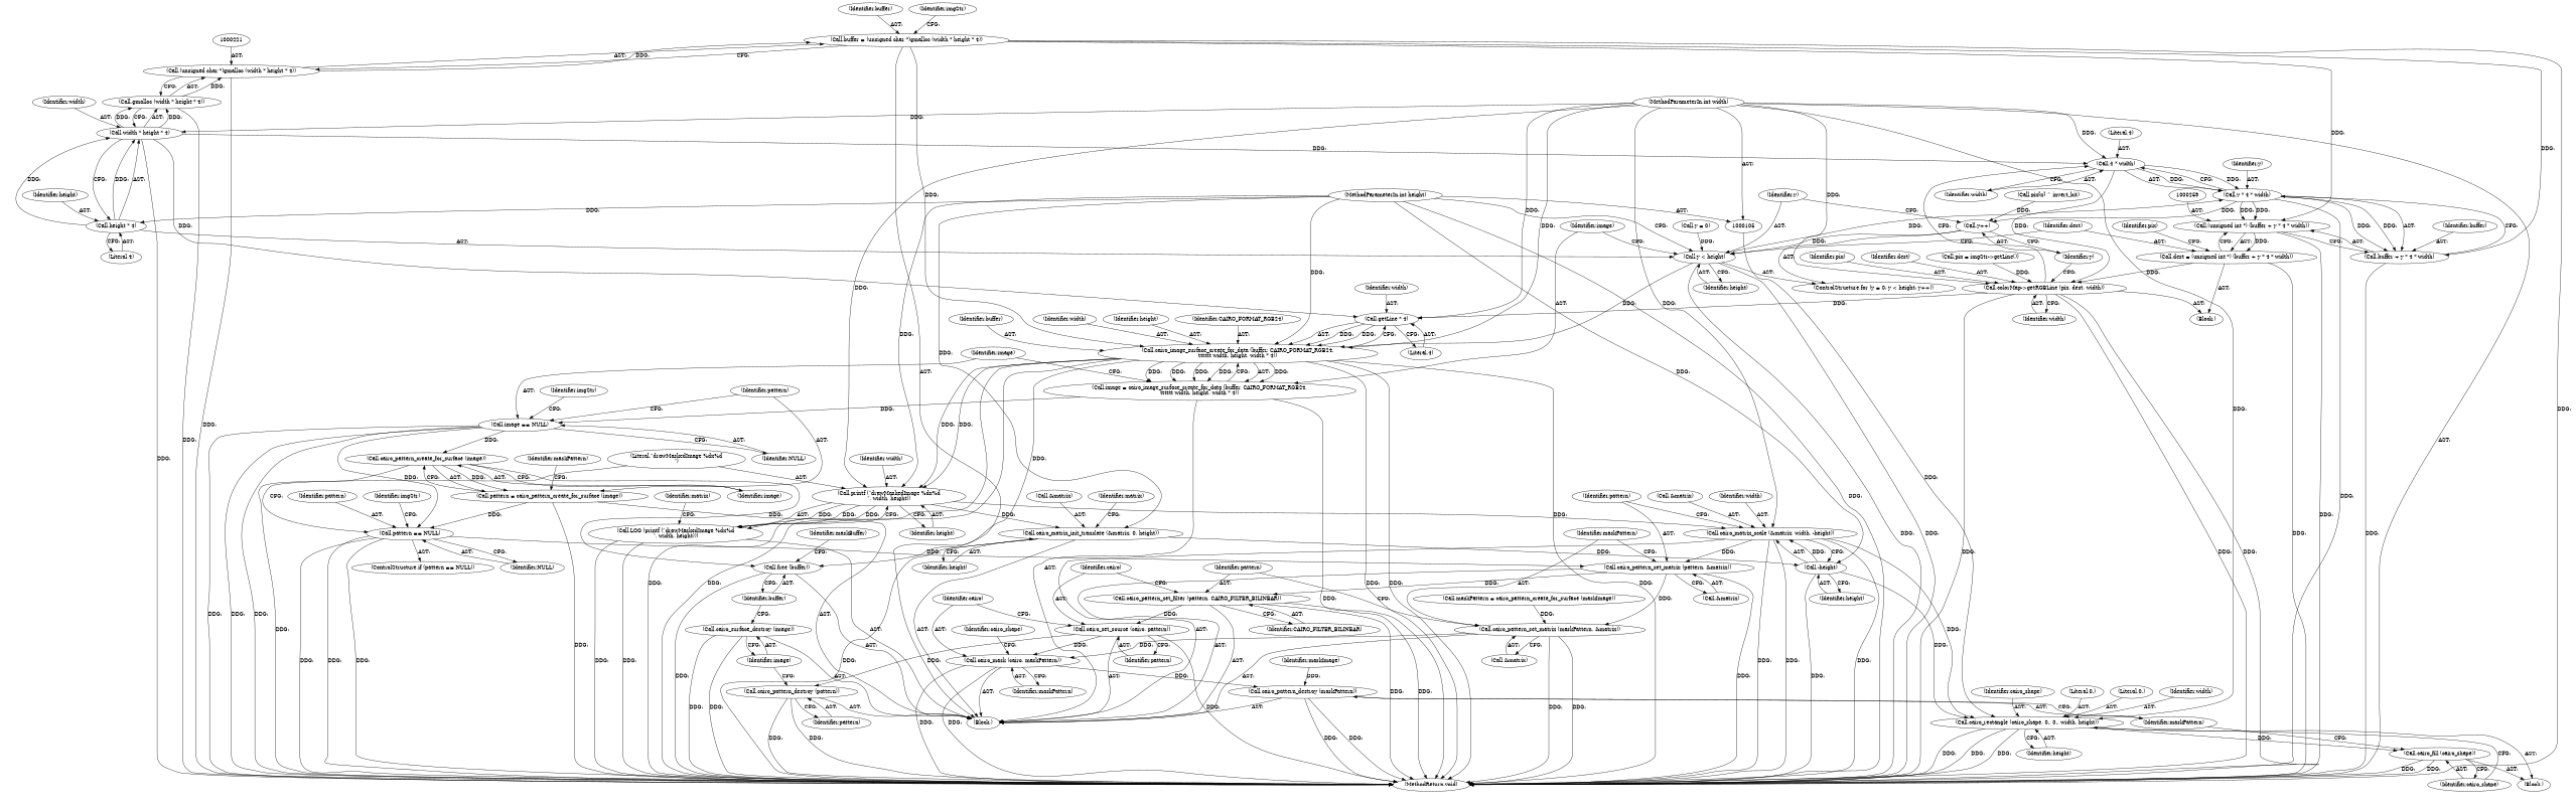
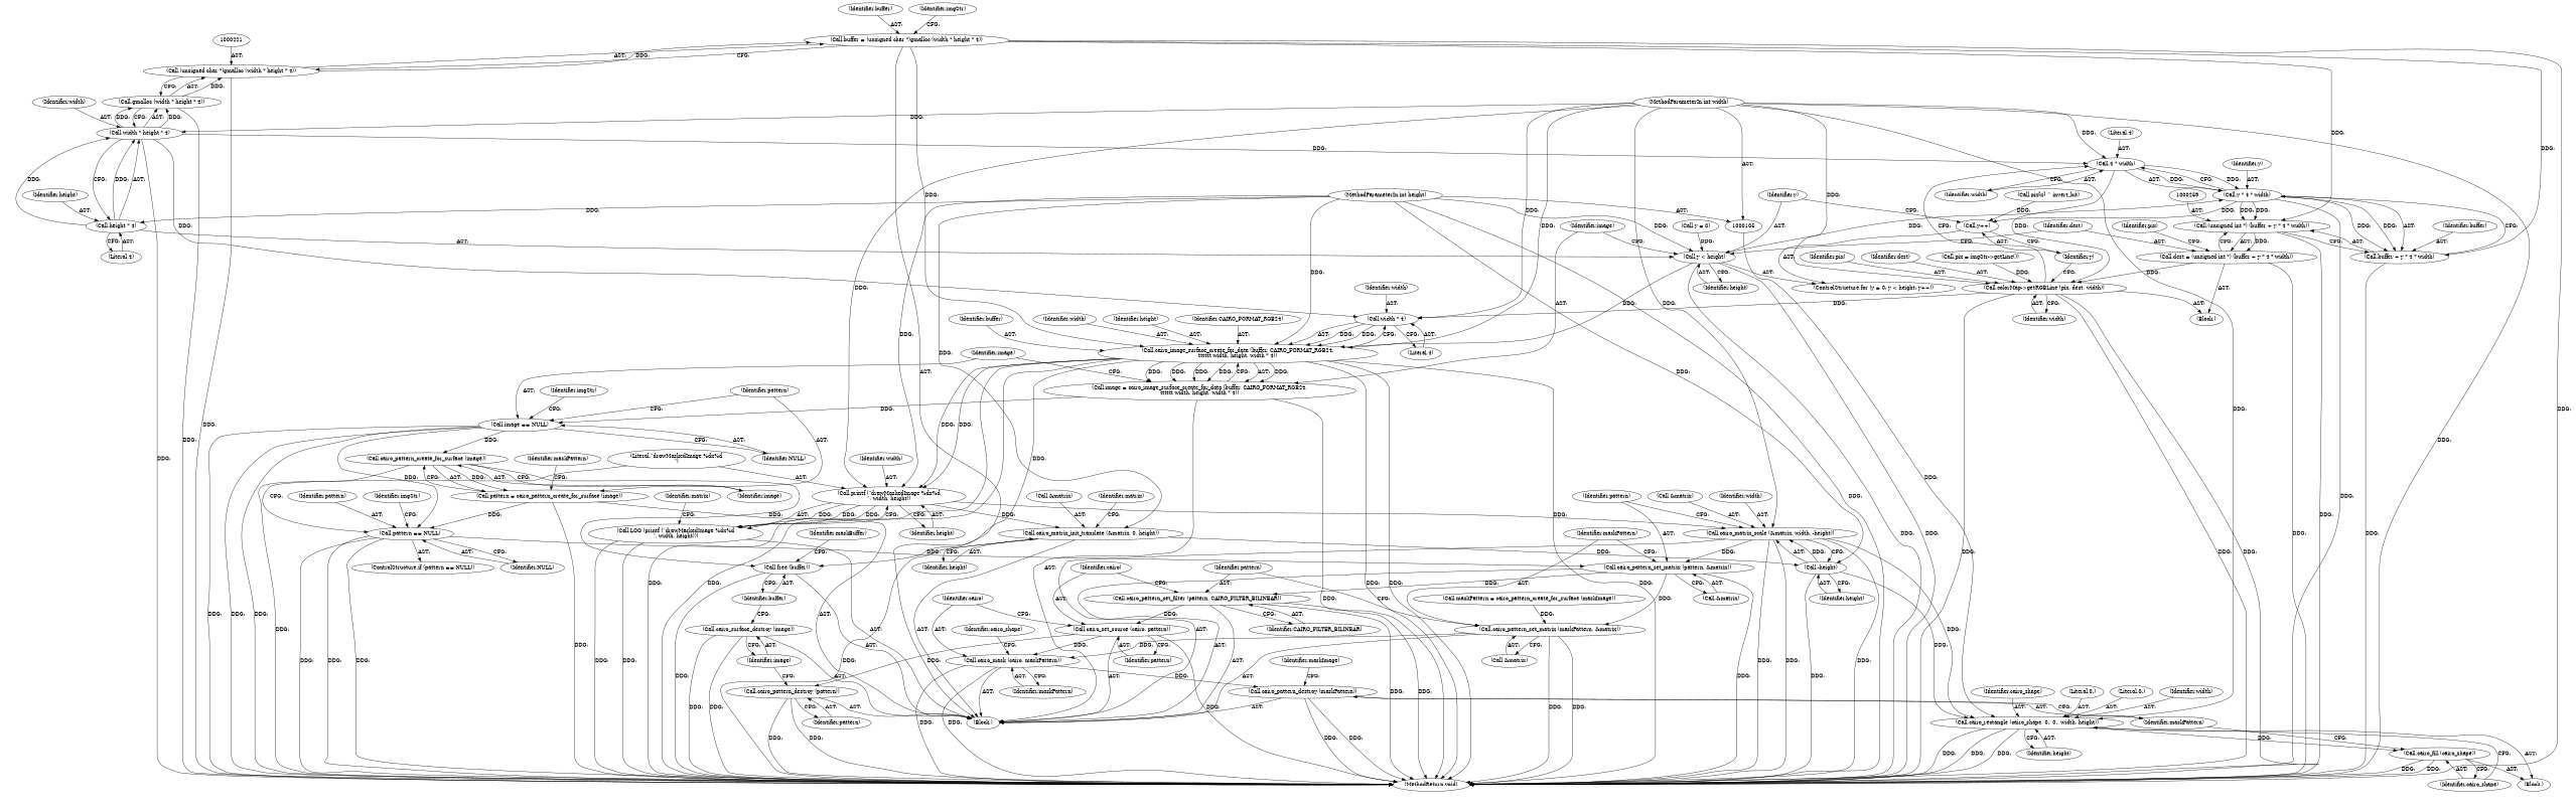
  digraph {
    n1 [label="(Call,buffer = (unsigned char *)gmalloc (width * height * 4))"]
    n2 [label="(Call,(unsigned char *)gmalloc (width * height * 4))"]
    n3 [label="(Call,(unsigned int *) (buffer + y * 4 * width))"]
    n4 [label="(Call,cairo_image_surface_create_for_data (buffer, CAIRO_FORMAT_RGB24,\n\t\t\t\t\t\t width, height, width * 4))"]
    n5 [label="(Call,buffer + y * 4 * width)"]
    n6 [label="(Block,)"]
    n7 [label="(MethodReturn,void)"]
    n8 [label="(Call,gmalloc (width * height * 4))"]
    n9 [label="(Call,dest = (unsigned int *) (buffer + y * 4 * width))"]
-   n10 [label="(Call,getLine * 4)"]
+   n10 [label="(Call,width * 4)"]
    n11 [label="(Call,printf (\"drawMaskedImage %dx%d\n\", width, height))"]
    n12 [label="(Call,image = cairo_image_surface_create_for_data (buffer, CAIRO_FORMAT_RGB24,\n\t\t\t\t\t\t width, height, width * 4))"]
    n13 [label="(Call,free (buffer))"]
    n14 [label="(Call,y * 4 * width)"]
    n15 [label="(Call,width * height * 4)"]
    n16 [label="(Call,height * 4)"]
    n17 [label="(Call,4 * width)"]
    n18 [label="(Call,y < height)"]
    n19 [label="(Literal,4)"]
    n20 [label="(Call,colorMap->getRGBLine (pix, dest, width))"]
    n21 [label="(Identifier,width)"]
    n22 [label="(Literal,4)"]
    n23 [label="(MethodParameterIn,int width)"]
    n24 [label="(Call,cairo_matrix_scale (&matrix, width, -height))"]
    n25 [label="(Call,cairo_rectangle (cairo_shape, 0., 0., width, height))"]
    1000105
    n27 [label="(Block,)"]
    n28 [label="(Identifier,width)"]
    n29 [label="(Call,cairo_matrix_init_translate (&matrix, 0, height))"]
    n30 [label="(Call,LOG (printf (\"drawMaskedImage %dx%d\n\", width, height)))"]
    n31 [label="(Identifier,height)"]
    n32 [label="(Call,-height)"]
    n33 [label="(Call,cairo_pattern_set_matrix (pattern, &matrix))"]
    n34 [label="(Call,cairo_fill (cairo_shape))"]
    n35 [label="(Identifier,height)"]
    n36 [label="(Block,)"]
    n37 [label="(ControlStructure,for (y = 0; y < height; y++))"]
    n38 [label="(Identifier,height)"]
    n39 [label="(MethodParameterIn,int height)"]
    n40 [label="(Identifier,height)"]
    n41 [label="(Identifier,height)"]
    n42 [label="(Call,y++)"]
    n43 [label="(Identifier,y)"]
    n44 [label="(Call,image == NULL)"]
    n45 [label="(Identifier,buffer)"]
    n46 [label="(Call,cairo_pattern_create_for_surface (image))"]
    n47 [label="(Call,pattern == NULL)"]
    n48 [label="(Identifier,NULL)"]
    n49 [label="(Call,pattern = cairo_pattern_create_for_surface (image))"]
    n50 [label="(Identifier,image)"]
    n51 [label="(Identifier,NULL)"]
    n52 [label="(ControlStructure,if (pattern == NULL))"]
    n53 [label="(Call,cairo_surface_destroy (image))"]
    n54 [label="(Identifier,image)"]
    n55 [label="(Call,cairo_pattern_set_matrix (maskPattern, &matrix))"]
    n56 [label="(Call,cairo_pattern_set_filter (pattern, CAIRO_FILTER_BILINEAR))"]
    n57 [label="(Call,&matrix)"]
    n58 [label="(Call,cairo_mask (cairo, maskPattern))"]
    n59 [label="(Call,&matrix)"]
    n60 [label="(Call,cairo_set_source (cairo, pattern))"]
    n61 [label="(Identifier,CAIRO_FILTER_BILINEAR)"]
    n62 [label="(Call,cairo_pattern_destroy (maskPattern))"]
    n63 [label="(Identifier,maskPattern)"]
    n64 [label="(Identifier,maskPattern)"]
    n65 [label="(Call,cairo_pattern_destroy (pattern))"]
    n66 [label="(Identifier,pattern)"]
    n67 [label="(Identifier,pattern)"]
    n68 [label="(Identifier,cairo_shape)"]
    n69 [label="(Identifier,matrix)"]
    n70 [label="(Identifier,width)"]
    n71 [label="(Call,&matrix)"]
    n72 [label="(Identifier,dest)"]
    n73 [label="(Identifier,buffer)"]
    n74 [label="(Identifier,buffer)"]
    n75 [label="(Identifier,pix)"]
    n76 [label="(Identifier,imgStr)"]
    n77 [label="(Literal,0.)"]
    n78 [label="(Literal,4)"]
    n79 [label="(Identifier,image)"]
    n80 [label="(Identifier,imgStr)"]
    n81 [label="(Identifier,pattern)"]
    n82 [label="(Identifier,width)"]
    n83 [label="(Call,&matrix)"]
    n84 [label="(Call,y = 0)"]
    n85 [label="(Identifier,maskPattern)"]
    n86 [label="(Identifier,y)"]
    n87 [label="(Identifier,dest)"]
    n88 [label="(Identifier,height)"]
    n89 [label="(Identifier,y)"]
    n90 [label="(Literal,\"drawMaskedImage %dx%d\n\")"]
    n91 [label="(Call,maskPattern = cairo_pattern_create_for_surface (maskImage))"]
    n92 [label="(Identifier,width)"]
    n93 [label="(Identifier,width)"]
    n94 [label="(Identifier,width)"]
    n95 [label="(Identifier,cairo_shape)"]
    n96 [label="(Identifier,matrix)"]
    n97 [label="(Identifier,width)"]
    n98 [label="(Literal,0.)"]
    n99 [label="(Identifier,maskPattern)"]
    n100 [label="(Identifier,pix)"]
    n101 [label="(Identifier,height)"]
    n102 [label="(Identifier,cairo)"]
    n103 [label="(Identifier,cairo_shape)"]
    n104 [label="(Identifier,CAIRO_FORMAT_RGB24)"]
    n105 [label="(Identifier,maskImage)"]
    n106 [label="(Call,pix = imgStr->getLine())"]
    n107 [label="(Identifier,image)"]
    n108 [label="(Call,pix[x] ^ invert_bit)"]
    n109 [label="(Identifier,imgStr)"]
    n110 [label="(Identifier,pattern)"]
    n111 [label="(Identifier,buffer)"]
    n112 [label="(Identifier,pattern)"]
    n113 [label="(Identifier,cairo)"]
    n114 [label="(Identifier,maskBuffer)"]
    n115 [label="(Identifier,pattern)"]
    1000221
    1000259
    n1 -> n2 [label="CFG: "]
    n1 -> n3 [label="DDG: "]
    n1 -> n4 [label="DDG: "]
    n1 -> n5 [label="DDG: "]
    n1 -> n6 [label="AST: "]
    n1 -> n7 [label="DDG: "]
    n2 -> n1 [label="AST: "]
    n2 -> n1 [label="DDG: "]
    n2 -> n7 [label="DDG: "]
    n2 -> n8 [label="CFG: "]
    n3 -> n5 [label="CFG: "]
    n3 -> n7 [label="DDG: "]
    n3 -> n9 [label="AST: "]
    n3 -> n9 [label="DDG: "]
    n4 -> n7 [label="DDG: "]
    n4 -> n7 [label="DDG: "]
    n4 -> n7 [label="DDG: "]
    n4 -> n7 [label="DDG: "]
    n4 -> n7 [label="DDG: "]
    n4 -> n10 [label="CFG: "]
    n4 -> n11 [label="DDG: "]
    n4 -> n11 [label="DDG: "]
    n4 -> n12 [label="AST: "]
    n4 -> n12 [label="DDG: "]
    n4 -> n12 [label="DDG: "]
    n4 -> n12 [label="DDG: "]
    n4 -> n12 [label="DDG: "]
    n4 -> n12 [label="DDG: "]
    n4 -> n13 [label="DDG: "]
    n5 -> n3 [label="AST: "]
    n5 -> n7 [label="DDG: "]
    n5 -> n14 [label="CFG: "]
    n8 -> n2 [label="AST: "]
    n8 -> n2 [label="DDG: "]
    n8 -> n7 [label="DDG: "]
    n8 -> n15 [label="CFG: "]
    n9 -> n3 [label="CFG: "]
    n9 -> n7 [label="DDG: "]
    n9 -> n20 [label="DDG: "]
    n9 -> n27 [label="AST: "]
    n10 -> n4 [label="AST: "]
    n10 -> n4 [label="DDG: "]
    n10 -> n4 [label="DDG: "]
    n10 -> n22 [label="CFG: "]
    n11 -> n24 [label="DDG: "]
    n11 -> n29 [label="DDG: "]
    n11 -> n30 [label="AST: "]
    n11 -> n30 [label="DDG: "]
    n11 -> n30 [label="DDG: "]
    n11 -> n30 [label="DDG: "]
    n11 -> n31 [label="CFG: "]
    n12 -> n4 [label="CFG: "]
    n12 -> n6 [label="AST: "]
    n12 -> n7 [label="DDG: "]
    n12 -> n44 [label="DDG: "]
    n13 -> n6 [label="AST: "]
    n13 -> n7 [label="DDG: "]
    n13 -> n45 [label="CFG: "]
    n14 -> n3 [label="DDG: "]
    n14 -> n3 [label="DDG: "]
    n14 -> n5 [label="AST: "]
    n14 -> n5 [label="DDG: "]
    n14 -> n5 [label="DDG: "]
    n14 -> n7 [label="DDG: "]
    n14 -> n17 [label="CFG: "]
    n14 -> n42 [label="DDG: "]
    n15 -> n7 [label="DDG: "]
    n15 -> n8 [label="AST: "]
    n15 -> n8 [label="DDG: "]
    n15 -> n8 [label="DDG: "]
    n15 -> n10 [label="DDG: "]
    n15 -> n16 [label="CFG: "]
    n15 -> n17 [label="DDG: "]
    n16 -> n15 [label="AST: "]
    n16 -> n15 [label="DDG: "]
    n16 -> n15 [label="DDG: "]
    n16 -> n18 [label="AST: "]
    n16 -> n19 [label="CFG: "]
    n17 -> n14 [label="AST: "]
    n17 -> n14 [label="DDG: "]
    n17 -> n14 [label="DDG: "]
    n17 -> n20 [label="DDG: "]
    n17 -> n21 [label="CFG: "]
    n18 -> n4 [label="DDG: "]
    n18 -> n7 [label="DDG: "]
    n18 -> n7 [label="DDG: "]
    n18 -> n14 [label="DDG: "]
    n18 -> n37 [label="AST: "]
    n18 -> n38 [label="CFG: "]
    n19 -> n16 [label="AST: "]
    n20 -> n7 [label="DDG: "]
    n20 -> n7 [label="DDG: "]
    n20 -> n7 [label="DDG: "]
    n20 -> n10 [label="DDG: "]
    n20 -> n17 [label="CFG: "]
    n20 -> n27 [label="AST: "]
    n20 -> n28 [label="CFG: "]
    n21 -> n17 [label="AST: "]
    n22 -> n10 [label="AST: "]
    n23 -> n4 [label="DDG: "]
-   n23 -> n7 [label="AST: "]
+   n23 -> n7 [label="DDG: "]
    n23 -> n10 [label="DDG: "]
    n23 -> n11 [label="DDG: "]
    n23 -> n15 [label="DDG: "]
    n23 -> n17 [label="DDG: "]
    n23 -> n20 [label="DDG: "]
    n23 -> n24 [label="DDG: "]
    n23 -> n25 [label="DDG: "]
    n23 -> 1000105 [label="AST: "]
    n24 -> n6 [label="AST: "]
    n24 -> n7 [label="DDG: "]
    n24 -> n7 [label="DDG: "]
    n24 -> n7 [label="DDG: "]
    n24 -> n25 [label="DDG: "]
    n24 -> n32 [label="CFG: "]
    n24 -> n33 [label="DDG: "]
    n25 -> n7 [label="DDG: "]
    n25 -> n7 [label="DDG: "]
    n25 -> n7 [label="DDG: "]
    n25 -> n34 [label="DDG: "]
    n25 -> n35 [label="CFG: "]
    n25 -> n36 [label="AST: "]
    1000105 -> n25 [label="DDG: "]
    n28 -> n20 [label="AST: "]
    n29 -> n6 [label="AST: "]
    n29 -> n7 [label="DDG: "]
    n29 -> n32 [label="DDG: "]
    n29 -> n40 [label="CFG: "]
    n30 -> n6 [label="AST: "]
    n30 -> n7 [label="DDG: "]
    n30 -> n7 [label="DDG: "]
    n30 -> n11 [label="CFG: "]
    n31 -> n11 [label="AST: "]
    n32 -> n7 [label="DDG: "]
    n32 -> n24 [label="AST: "]
    n32 -> n24 [label="DDG: "]
    n32 -> n25 [label="DDG: "]
    n32 -> n41 [label="CFG: "]
    n33 -> n6 [label="AST: "]
    n33 -> n7 [label="DDG: "]
    n33 -> n55 [label="DDG: "]
    n33 -> n56 [label="DDG: "]
    n33 -> n57 [label="CFG: "]
    n34 -> n7 [label="DDG: "]
    n34 -> n7 [label="DDG: "]
    n34 -> n36 [label="AST: "]
    n34 -> n68 [label="CFG: "]
    n35 -> n25 [label="AST: "]
    n38 -> n18 [label="AST: "]
    n39 -> n4 [label="DDG: "]
    n39 -> n7 [label="DDG: "]
    n39 -> n11 [label="DDG: "]
    n39 -> n16 [label="DDG: "]
-   n39 -> n18 [label="CFG: "]
+   n39 -> n18 [label="DDG: "]
    n39 -> 1000105 [label="AST: "]
    n39 -> n29 [label="DDG: "]
    n39 -> n32 [label="DDG: "]
    n40 -> n29 [label="AST: "]
    n41 -> n32 [label="AST: "]
-   n42 -> n18 [label="DDG: "]
    n42 -> n37 [label="AST: "]
    n42 -> n43 [label="CFG: "]
    n43 -> n20 [label="CFG: "]
    n43 -> n42 [label="AST: "]
    n44 -> n7 [label="DDG: "]
    n44 -> n7 [label="DDG: "]
    n44 -> n7 [label="DDG: "]
    n44 -> n46 [label="DDG: "]
    n44 -> n47 [label="DDG: "]
    n44 -> n48 [label="CFG: "]
    n45 -> n13 [label="AST: "]
    n45 -> n53 [label="CFG: "]
    n46 -> n7 [label="DDG: "]
    n46 -> n13 [label="DDG: "]
    n46 -> n49 [label="AST: "]
    n46 -> n49 [label="DDG: "]
    n46 -> n50 [label="CFG: "]
    n47 -> n7 [label="DDG: "]
    n47 -> n7 [label="DDG: "]
    n47 -> n7 [label="DDG: "]
    n47 -> n33 [label="DDG: "]
    n47 -> n51 [label="CFG: "]
    n47 -> n52 [label="AST: "]
    n48 -> n44 [label="AST: "]
    n49 -> n6 [label="AST: "]
    n49 -> n7 [label="DDG: "]
    n49 -> n46 [label="CFG: "]
    n49 -> n47 [label="DDG: "]
    n50 -> n46 [label="AST: "]
    n51 -> n47 [label="AST: "]
    n53 -> n6 [label="AST: "]
    n53 -> n7 [label="DDG: "]
    n53 -> n7 [label="DDG: "]
    n53 -> n54 [label="CFG: "]
    n54 -> n53 [label="AST: "]
    n54 -> n65 [label="CFG: "]
    n55 -> n6 [label="AST: "]
    n55 -> n7 [label="DDG: "]
    n55 -> n7 [label="DDG: "]
    n55 -> n58 [label="DDG: "]
    n55 -> n59 [label="CFG: "]
    n56 -> n6 [label="AST: "]
    n56 -> n7 [label="DDG: "]
    n56 -> n7 [label="DDG: "]
    n56 -> n60 [label="DDG: "]
    n56 -> n61 [label="CFG: "]
    n57 -> n33 [label="AST: "]
    n58 -> n6 [label="AST: "]
    n58 -> n7 [label="DDG: "]
    n58 -> n7 [label="DDG: "]
    n58 -> n62 [label="DDG: "]
    n58 -> n63 [label="CFG: "]
    n59 -> n55 [label="AST: "]
    n60 -> n6 [label="AST: "]
    n60 -> n7 [label="DDG: "]
    n60 -> n58 [label="DDG: "]
    n60 -> n65 [label="DDG: "]
    n60 -> n66 [label="CFG: "]
    n61 -> n56 [label="AST: "]
    n62 -> n6 [label="AST: "]
    n62 -> n7 [label="DDG: "]
    n62 -> n7 [label="DDG: "]
    n62 -> n64 [label="CFG: "]
    n63 -> n58 [label="AST: "]
    n64 -> n34 [label="CFG: "]
    n64 -> n62 [label="AST: "]
    n65 -> n6 [label="AST: "]
    n65 -> n7 [label="DDG: "]
    n65 -> n7 [label="DDG: "]
    n65 -> n67 [label="CFG: "]
    n66 -> n60 [label="AST: "]
    n67 -> n65 [label="AST: "]
    n68 -> n25 [label="CFG: "]
    n68 -> n34 [label="AST: "]
    n69 -> n30 [label="CFG: "]
    n70 -> n11 [label="AST: "]
    n71 -> n29 [label="AST: "]
    n72 -> n9 [label="AST: "]
    n72 -> n18 [label="CFG: "]
    n73 -> n4 [label="AST: "]
    n74 -> n1 [label="AST: "]
    n75 -> n20 [label="AST: "]
    n76 -> n44 [label="CFG: "]
    n77 -> n25 [label="AST: "]
    n78 -> n17 [label="AST: "]
    n79 -> n12 [label="AST: "]
    n79 -> n18 [label="CFG: "]
    n80 -> n47 [label="CFG: "]
    n81 -> n24 [label="CFG: "]
    n81 -> n33 [label="AST: "]
    n82 -> n24 [label="AST: "]
    n83 -> n24 [label="AST: "]
    n84 -> n18 [label="DDG: "]
    n85 -> n49 [label="CFG: "]
    n86 -> n18 [label="AST: "]
    n86 -> n42 [label="CFG: "]
    n87 -> n20 [label="AST: "]
    n88 -> n16 [label="AST: "]
    n89 -> n14 [label="AST: "]
    n90 -> n11 [label="AST: "]
    n90 -> n47 [label="CFG: "]
    n91 -> n55 [label="DDG: "]
    n92 -> n4 [label="AST: "]
    n93 -> n25 [label="AST: "]
    n94 -> n15 [label="AST: "]
    n95 -> n25 [label="AST: "]
    n96 -> n29 [label="CFG: "]
    n97 -> n10 [label="AST: "]
    n98 -> n25 [label="AST: "]
    n99 -> n33 [label="CFG: "]
    n99 -> n55 [label="AST: "]
    n100 -> n9 [label="CFG: "]
    n101 -> n4 [label="AST: "]
    n102 -> n56 [label="CFG: "]
    n102 -> n60 [label="AST: "]
    n103 -> n58 [label="CFG: "]
    n104 -> n4 [label="AST: "]
-   n105 -> n62 [label="DDG: "]
+   n105 -> n62 [label="CFG: "]
    n106 -> n20 [label="DDG: "]
    n107 -> n12 [label="CFG: "]
    n107 -> n44 [label="AST: "]
    n108 -> n42 [label="DDG: "]
    n109 -> n1 [label="CFG: "]
    n110 -> n44 [label="CFG: "]
    n110 -> n49 [label="AST: "]
    n111 -> n5 [label="AST: "]
    n112 -> n55 [label="CFG: "]
    n112 -> n56 [label="AST: "]
    n113 -> n58 [label="AST: "]
    n113 -> n60 [label="CFG: "]
    n114 -> n13 [label="CFG: "]
    n115 -> n47 [label="AST: "]
    1000221 -> n2 [label="AST: "]
    1000259 -> n3 [label="AST: "]
  }
